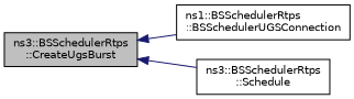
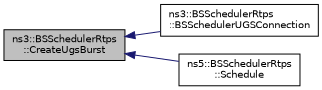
  digraph {
    rankdir=LR
    node [color=black fillcolor=white fontname=Helvetica fontsize=10 shape=record style=filled]
    edge [color=midnightblue dir=back fontname=Helvetica fontsize=10 labelfontname=Helvetica labelfontsize=10 style=solid]
    n1 [fillcolor=grey75 fontcolor=black height=0.2 label="ns3::BSSchedulerRtps\l::CreateUgsBurst" width=0.4]
-   n2 [height=0.2 label="ns1::BSSchedulerRtps\l::BSSchedulerUGSConnection" width=0.4]
-   n3 [height=0.2 label="ns3::BSSchedulerRtps\l::Schedule" width=0.4]
+   n2 [height=0.2 label="ns3::BSSchedulerRtps\l::BSSchedulerUGSConnection" width=0.4]
+   n3 [height=0.2 label="ns5::BSSchedulerRtps\l::Schedule" width=0.4]
    n1 -> n2
    n1 -> n3
  }
